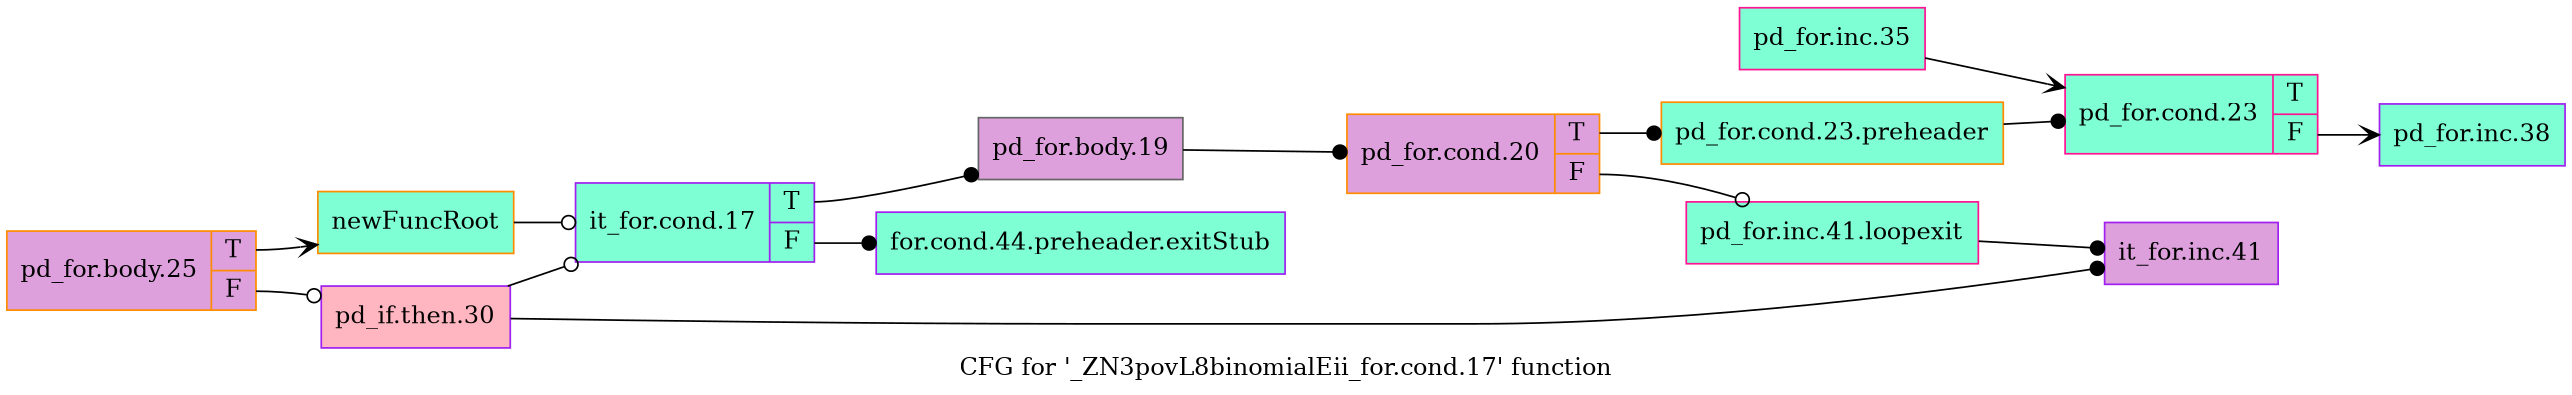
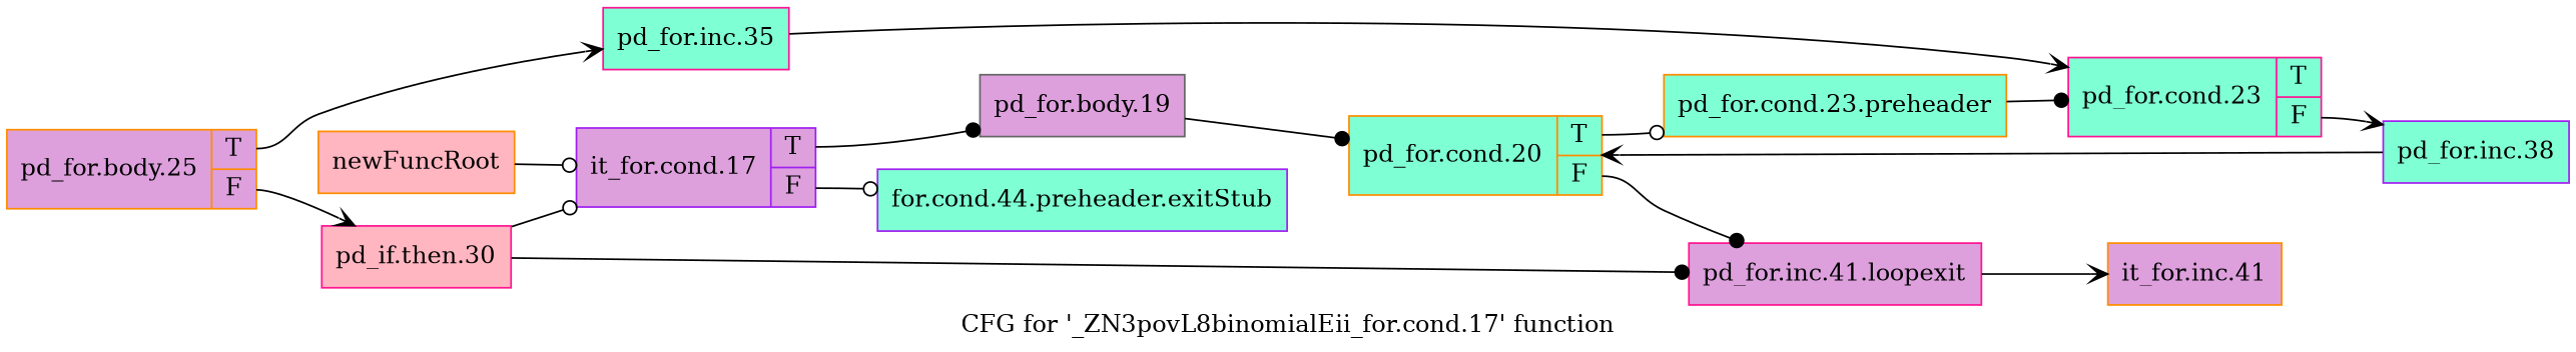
  digraph {
    label="CFG for '_ZN3povL8binomialEii_for.cond.17' function"
    rankdir=LR
    node [color=darkorange fillcolor=plum shape=record style=filled]
    edge [arrowhead=odot]
-   n1 [fillcolor=aquamarine label="{newFuncRoot}"]
-   n2 [color=purple fillcolor=aquamarine label="{it_for.cond.17|{<s0>T|<s1>F}}"]
+   n1 [fillcolor=lightpink label="{newFuncRoot}"]
+   n2 [color=purple label="{it_for.cond.17|{<s0>T|<s1>F}}"]
    n3 [color=purple fillcolor=aquamarine label="{for.cond.44.preheader.exitStub}"]
    n4 [color=gray40 label="{pd_for.body.19}"]
-   n5 [label="{pd_for.cond.20|{<s0>T|<s1>F}}"]
+   n5 [fillcolor=aquamarine label="{pd_for.cond.20|{<s0>T|<s1>F}}"]
    n6 [fillcolor=aquamarine label="{pd_for.cond.23.preheader}"]
-   n7 [color=deeppink fillcolor=aquamarine label="{pd_for.inc.41.loopexit}"]
+   n7 [color=deeppink label="{pd_for.inc.41.loopexit}"]
    n8 [color=deeppink fillcolor=aquamarine label="{pd_for.cond.23|{<s0>T|<s1>F}}"]
-   n9 [color=purple label="{it_for.inc.41}"]
+   n9 [label="{it_for.inc.41}"]
    n10 [color=purple fillcolor=aquamarine label="{pd_for.inc.38}"]
    n11 [label="{pd_for.body.25|{<s0>T|<s1>F}}"]
    n12 [color=deeppink fillcolor=aquamarine label="{pd_for.inc.35}"]
-   n13 [color=purple fillcolor=lightpink label="{pd_if.then.30}"]
+   n13 [color=deeppink fillcolor=lightpink label="{pd_if.then.30}"]
    n1 -> n2
-   n2 -> n3 [arrowhead=dot tailport=s1]
+   n2 -> n3 [tailport=s1]
    n2 -> n4 [arrowhead=dot tailport=s0]
    n4 -> n5 [arrowhead=dot]
-   n5 -> n6 [arrowhead=dot tailport=s0]
-   n5 -> n7 [tailport=s1]
+   n5 -> n6 [tailport=s0]
+   n5 -> n7 [arrowhead=dot tailport=s1]
    n6 -> n8 [arrowhead=dot]
-   n7 -> n9 [arrowhead=dot]
+   n7 -> n9 [arrowhead=vee]
    n8 -> n10 [arrowhead=vee tailport=s1]
-   n11 -> n1 [arrowhead=vee tailport=s0]
-   n11 -> n13 [tailport=s1]
+   n10 -> n5 [arrowhead=vee]
+   n11 -> n12 [arrowhead=vee tailport=s0]
+   n11 -> n13 [arrowhead=vee tailport=s1]
    n12 -> n8 [arrowhead=vee]
    n13 -> n2
-   n13 -> n9 [arrowhead=dot]
+   n13 -> n7 [arrowhead=dot]
  }
